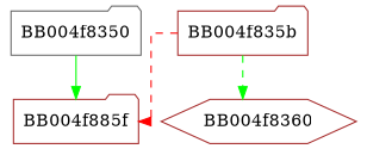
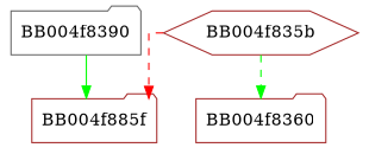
  digraph {
    splines=ortho
    node [color=brown shape=folder]
    edge [color=green style=dashed]
-   BB004f8350 [color=gray40]
+   BB004f8350 [color=gray40 label=BB004f8390]
    n2 [label=BB004f885f]
-   BB004f835b
-   BB004f8360 [shape=hexagon]
+   BB004f835b [shape=hexagon]
+   BB004f8360
    BB004f8350 -> n2 [style=solid]
    BB004f835b -> n2 [color=red]
    BB004f835b -> BB004f8360
  }
